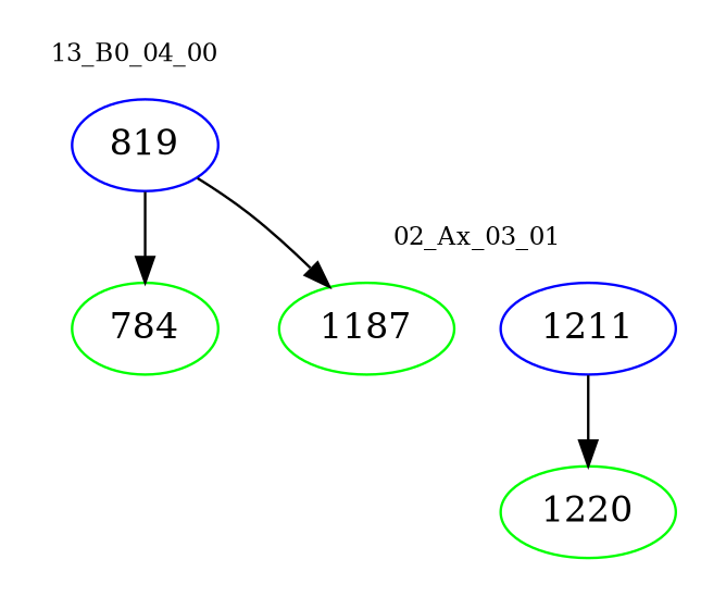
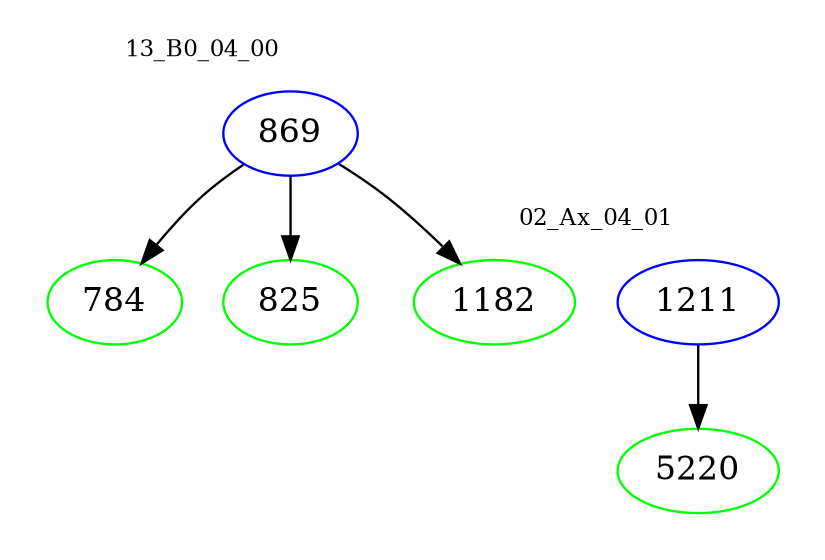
  digraph {
    node [color=green]
    edge [color=black]
    n1 [color=blue label=1211]
-   n2 [label=1187]
-   n3 [label=1220]
-   n4 [color=blue label=819]
+   n2 [label=1182]
+   n3 [label=5220]
+   n4 [color=blue label=869]
    n5 [label=784]
+   n6 [label=825]
    subgraph cluster_1 {
      color=white
      fontsize=10
-     label="02_Ax_03_01"
+     label="02_Ax_04_01"
      n1
      n2
      n3
    }
    subgraph cluster_2 {
      color=white
      fontsize=10
      label="13_B0_04_00"
      n4
      n5
+     n6
    }
    n1 -> n3
    n4 -> n2
    n4 -> n5
+   n4 -> n6
  }
